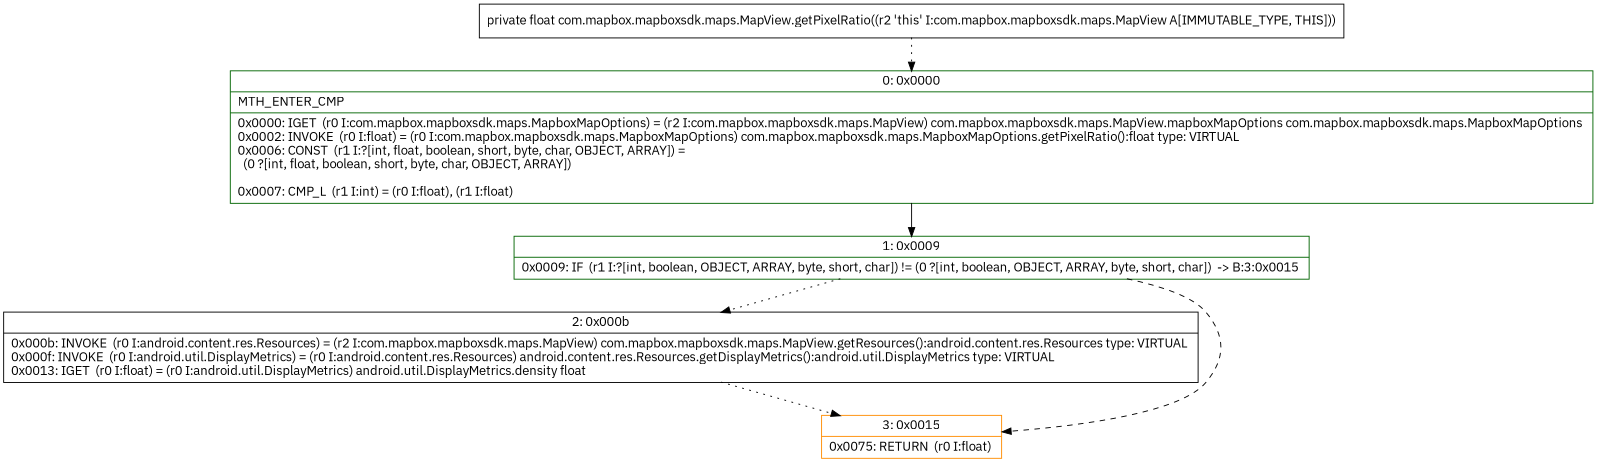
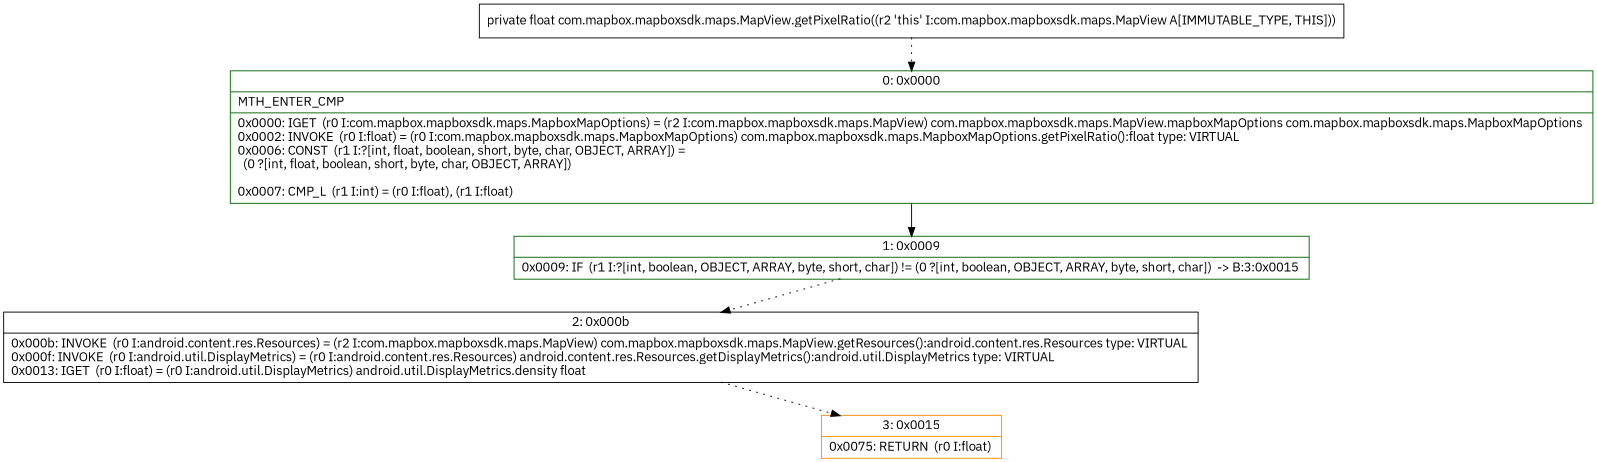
  digraph {
    fontname="IBM Plex Sans"
    node [color=darkgreen fontname="IBM Plex Sans" shape=record]
    edge [fontname="IBM Plex Sans" style=dotted]
    n1 [label="{0\:\ 0x0000|MTH_ENTER_CMP\l|0x0000: IGET  (r0 I:com.mapbox.mapboxsdk.maps.MapboxMapOptions) = (r2 I:com.mapbox.mapboxsdk.maps.MapView) com.mapbox.mapboxsdk.maps.MapView.mapboxMapOptions com.mapbox.mapboxsdk.maps.MapboxMapOptions \l0x0002: INVOKE  (r0 I:float) = (r0 I:com.mapbox.mapboxsdk.maps.MapboxMapOptions) com.mapbox.mapboxsdk.maps.MapboxMapOptions.getPixelRatio():float type: VIRTUAL \l0x0006: CONST  (r1 I:?[int, float, boolean, short, byte, char, OBJECT, ARRAY]) = \l  (0 ?[int, float, boolean, short, byte, char, OBJECT, ARRAY])\l \l0x0007: CMP_L  (r1 I:int) = (r0 I:float), (r1 I:float) \l}"]
    n2 [label="{1\:\ 0x0009|0x0009: IF  (r1 I:?[int, boolean, OBJECT, ARRAY, byte, short, char]) != (0 ?[int, boolean, OBJECT, ARRAY, byte, short, char])  \-\> B:3:0x0015 \l}"]
    n3 [color=black label="{2\:\ 0x000b|0x000b: INVOKE  (r0 I:android.content.res.Resources) = (r2 I:com.mapbox.mapboxsdk.maps.MapView) com.mapbox.mapboxsdk.maps.MapView.getResources():android.content.res.Resources type: VIRTUAL \l0x000f: INVOKE  (r0 I:android.util.DisplayMetrics) = (r0 I:android.content.res.Resources) android.content.res.Resources.getDisplayMetrics():android.util.DisplayMetrics type: VIRTUAL \l0x0013: IGET  (r0 I:float) = (r0 I:android.util.DisplayMetrics) android.util.DisplayMetrics.density float \l}"]
    n4 [color=darkorange label="{3\:\ 0x0015|0x0075: RETURN  (r0 I:float) \l}"]
    n5 [color=black label="{private float com.mapbox.mapboxsdk.maps.MapView.getPixelRatio((r2 'this' I:com.mapbox.mapboxsdk.maps.MapView A[IMMUTABLE_TYPE, THIS])) }"]
    n1 -> n2 [style=solid]
    n2 -> n3
-   n2 -> n4 [style=dashed]
    n3 -> n4
    n5 -> n1
  }
